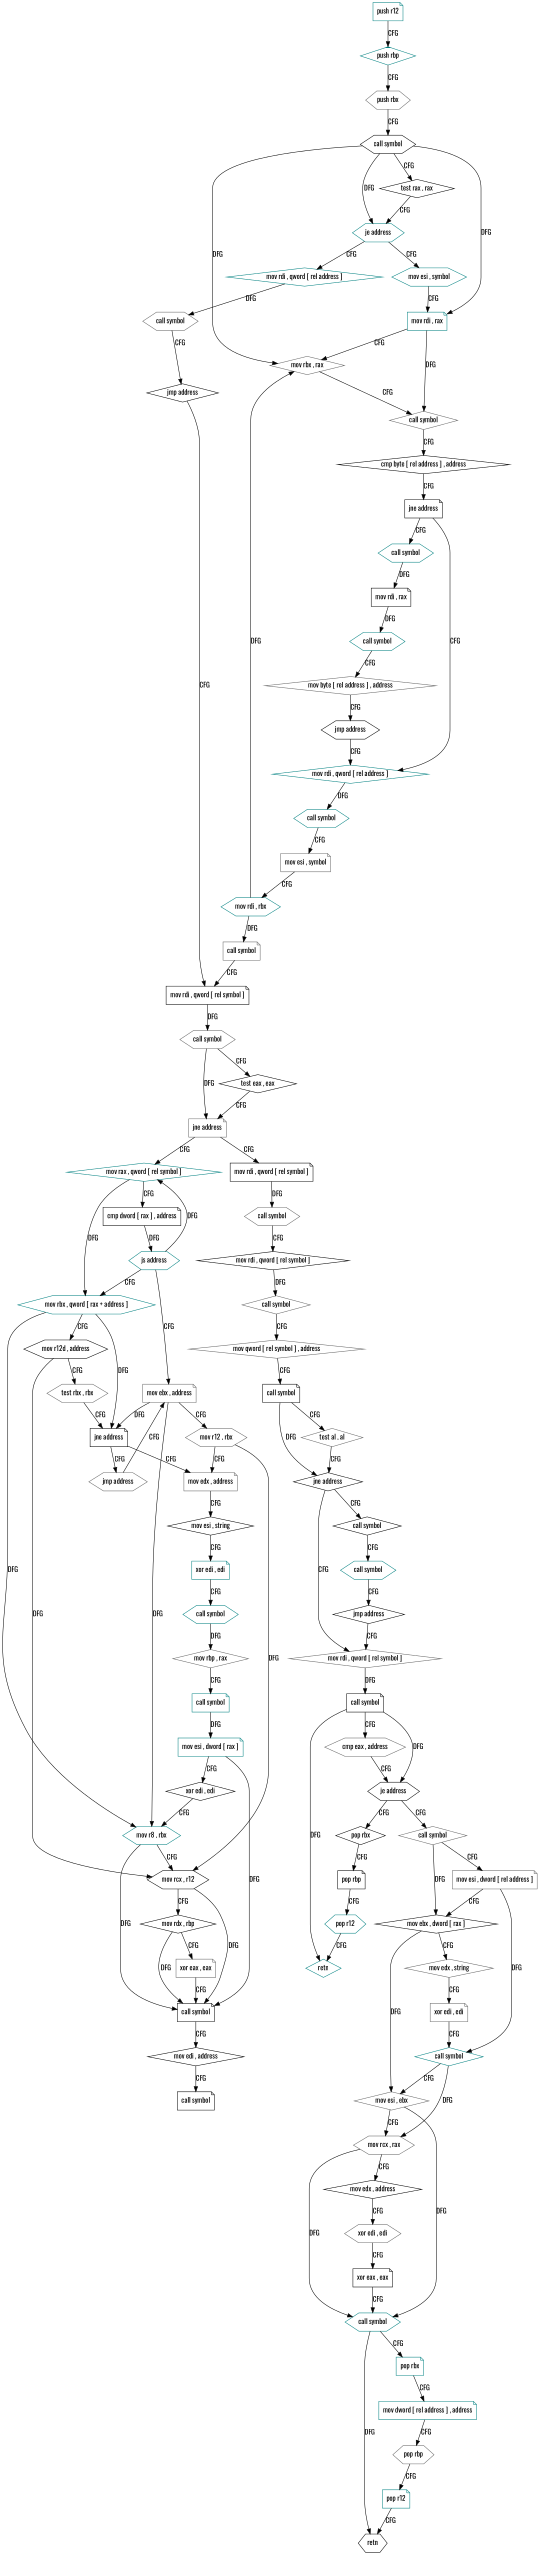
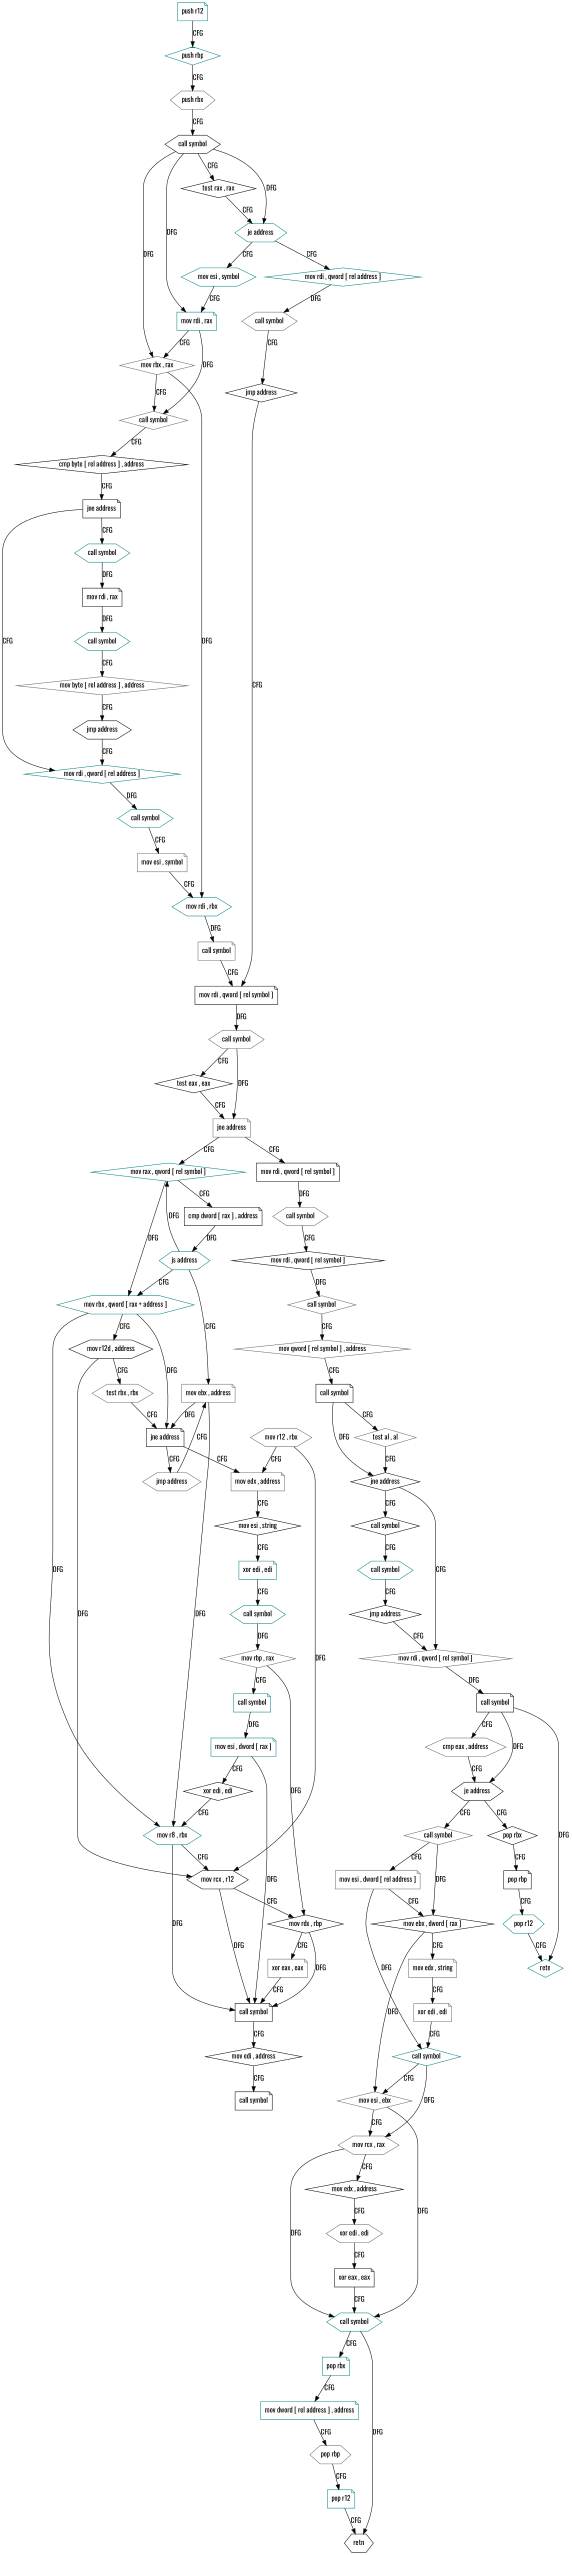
  digraph {
    fontname=Oswald
    node [color=black fontname=Oswald shape=diamond]
    edge [fontname=Oswald]
    n1 [color=teal label="push r12" shape=note]
    n2 [color=teal label="push rbp"]
    n3 [color=gray40 label="push rbx" shape=hexagon]
    n4 [label="call symbol" shape=hexagon]
    n5 [label="test rax , rax"]
    n6 [color=teal label="je address" shape=hexagon]
    n7 [color=teal label="mov rdi , rax" shape=note]
    n8 [color=gray40 label="mov rbx , rax"]
    n9 [color=teal label="mov rdi , qword [ rel address ]"]
    n10 [color=teal label="mov esi , symbol" shape=hexagon]
    n11 [color=gray40 label="call symbol"]
    n12 [color=teal label="mov rdi , rbx" shape=hexagon]
    n13 [color=gray40 label="call symbol" shape=hexagon]
    n14 [label="jmp address"]
    n15 [label="mov rdi , qword [ rel symbol ]" shape=note]
    n16 [color=gray40 label="call symbol" shape=hexagon]
    n17 [label="test eax , eax"]
    n18 [color=gray40 label="jne address" shape=note]
    n19 [label="cmp byte [ rel address ] , address"]
    n20 [color=gray40 label="call symbol" shape=note]
    n21 [label="jne address" shape=note]
    n22 [color=teal label="call symbol" shape=hexagon]
    n23 [color=teal label="mov rdi , qword [ rel address ]"]
    n24 [label="mov rdi , rax" shape=note]
    n25 [color=teal label="call symbol" shape=hexagon]
    n26 [color=teal label="call symbol" shape=hexagon]
    n27 [color=gray40 label="mov esi , symbol" shape=note]
    n28 [color=teal label="mov rax , qword [ rel symbol ]"]
    n29 [label="mov rdi , qword [ rel symbol ]" shape=note]
    n30 [label="cmp dword [ rax ] , address" shape=note]
    n31 [color=teal label="mov rbx , qword [ rax + address ]" shape=hexagon]
    n32 [color=gray40 label="call symbol" shape=hexagon]
    n33 [color=teal label="js address" shape=hexagon]
    n34 [color=gray40 label="mov ebx , address" shape=note]
    n35 [label="mov r12d , address" shape=hexagon]
    n36 [label="jne address" shape=note]
    n37 [color=teal label="mov r8 , rbx" shape=hexagon]
    n38 [label="mov rdi , qword [ rel symbol ]"]
    n39 [color=gray40 label="mov byte [ rel address ] , address"]
    n40 [label="jmp address" shape=hexagon]
    n41 [color=gray40 label="mov r12 , rbx" shape=hexagon]
    n42 [color=gray40 label="test rbx , rbx" shape=hexagon]
    n43 [label="mov rcx , r12" shape=hexagon]
    n44 [color=gray40 label="mov edx , address" shape=note]
    n45 [color=gray40 label="jmp address" shape=hexagon]
    n46 [label="call symbol" shape=note]
    n47 [color=gray40 label="call symbol"]
    n48 [color=gray40 label="mov qword [ rel symbol ] , address"]
    n49 [label="call symbol" shape=note]
    n50 [color=gray40 label="test al , al"]
    n51 [label="jne address"]
    n52 [label="call symbol"]
    n53 [color=gray40 label="mov rdi , qword [ rel symbol ]"]
    n54 [color=teal label="call symbol" shape=hexagon]
    n55 [label="call symbol" shape=note]
    n56 [label="jmp address"]
    n57 [color=gray40 label="cmp eax , address" shape=hexagon]
    n58 [label="je address" shape=hexagon]
    n59 [color=teal label=retn]
    n60 [label="mov rdx , rbp"]
    n61 [label="mov esi , string"]
    n62 [color=teal label="xor edi , edi" shape=note]
    n63 [color=gray40 label="call symbol"]
    n64 [label="pop rbx"]
    n65 [color=gray40 label="mov esi , dword [ rel address ]" shape=note]
    n66 [label="mov ebx , dword [ rax ]"]
    n67 [label="pop rbp" shape=note]
    n68 [color=teal label="call symbol"]
-   n69 [color=gray40 label="mov edx , string"]
+   n69 [color=gray40 label="mov edx , string" shape=note]
    n70 [color=gray40 label="mov esi , ebx"]
    n71 [color=teal label="pop r12" shape=hexagon]
    n72 [color=teal label="call symbol" shape=hexagon]
    n73 [color=gray40 label="mov rbp , rax"]
    n74 [color=teal label="call symbol" shape=note]
    n75 [color=teal label="mov esi , dword [ rax ]" shape=note]
    n76 [color=gray40 label="xor eax , eax" shape=note]
    n77 [label="xor edi , edi"]
    n78 [label="mov edi , address"]
    n79 [label="call symbol" shape=note]
    n80 [color=gray40 label="mov rcx , rax" shape=hexagon]
    n81 [color=gray40 label="xor edi , edi" shape=note]
    n82 [color=teal label="call symbol" shape=hexagon]
    n83 [label="mov edx , address"]
    n84 [color=teal label="pop rbx" shape=note]
    n85 [label=retn shape=hexagon]
    n86 [color=gray40 label="xor edi , edi" shape=hexagon]
    n87 [label="xor eax , eax" shape=note]
    n88 [color=teal label="mov dword [ rel address ] , address" shape=note]
    n89 [color=gray40 label="pop rbp" shape=hexagon]
    n90 [color=teal label="pop r12" shape=note]
    n1 -> n2 [label=CFG]
    n2 -> n3 [label=CFG]
    n3 -> n4 [label=CFG]
    n4 -> n5 [label=CFG]
    n4 -> n6 [label=DFG]
    n4 -> n7 [label=DFG]
    n4 -> n8 [label=DFG]
    n5 -> n6 [label=CFG]
    n6 -> n9 [label=CFG]
    n6 -> n10 [label=CFG]
    n7 -> n8 [label=CFG]
    n7 -> n11 [label=DFG]
    n8 -> n11 [label=CFG]
-   n12 -> n8 [label=DFG]
+   n8 -> n12 [label=DFG]
    n9 -> n13 [label=DFG]
    n10 -> n7 [label=CFG]
    n11 -> n19 [label=CFG]
    n12 -> n20 [label=DFG]
    n13 -> n14 [label=CFG]
    n14 -> n15 [label=CFG]
    n15 -> n16 [label=DFG]
    n16 -> n17 [label=CFG]
    n16 -> n18 [label=DFG]
    n17 -> n18 [label=CFG]
    n18 -> n28 [label=CFG]
    n18 -> n29 [label=CFG]
    n19 -> n21 [label=CFG]
    n20 -> n15 [label=CFG]
    n21 -> n22 [label=CFG]
    n21 -> n23 [label=CFG]
    n22 -> n24 [label=DFG]
    n23 -> n25 [label=DFG]
    n24 -> n26 [label=DFG]
    n25 -> n27 [label=CFG]
    n26 -> n39 [label=CFG]
    n27 -> n12 [label=CFG]
    n28 -> n30 [label=CFG]
    n28 -> n31 [label=DFG]
    n29 -> n32 [label=DFG]
    n30 -> n33 [label=DFG]
    n31 -> n35 [label=CFG]
    n31 -> n36 [label=DFG]
    n31 -> n37 [label=DFG]
    n32 -> n38 [label=CFG]
    n33 -> n28 [label=DFG]
    n33 -> n31 [label=CFG]
    n33 -> n34 [label=CFG]
    n34 -> n36 [label=DFG]
    n34 -> n37 [label=DFG]
-   n34 -> n41 [label=CFG]
    n35 -> n42 [label=CFG]
    n35 -> n43 [label=DFG]
    n36 -> n44 [label=CFG]
    n36 -> n45 [label=CFG]
    n37 -> n43 [label=CFG]
    n37 -> n46 [label=DFG]
    n38 -> n47 [label=DFG]
    n39 -> n40 [label=CFG]
    n40 -> n23 [label=CFG]
    n41 -> n43 [label=DFG]
    n41 -> n44 [label=CFG]
    n42 -> n36 [label=CFG]
    n43 -> n46 [label=DFG]
    n43 -> n60 [label=CFG]
    n44 -> n61 [label=CFG]
    n45 -> n34 [label=CFG]
    n46 -> n78 [label=CFG]
    n47 -> n48 [label=CFG]
    n48 -> n49 [label=CFG]
    n49 -> n50 [label=CFG]
    n49 -> n51 [label=DFG]
    n50 -> n51 [label=CFG]
    n51 -> n52 [label=CFG]
    n51 -> n53 [label=CFG]
    n52 -> n54 [label=CFG]
    n53 -> n55 [label=DFG]
    n54 -> n56 [label=CFG]
    n55 -> n57 [label=CFG]
    n55 -> n58 [label=DFG]
    n55 -> n59 [label=DFG]
    n56 -> n53 [label=CFG]
    n57 -> n58 [label=CFG]
    n58 -> n63 [label=CFG]
    n58 -> n64 [label=CFG]
    n60 -> n46 [label=DFG]
    n60 -> n76 [label=CFG]
    n61 -> n62 [label=CFG]
    n62 -> n72 [label=CFG]
    n63 -> n65 [label=CFG]
    n63 -> n66 [label=DFG]
    n64 -> n67 [label=CFG]
    n65 -> n66 [label=CFG]
    n65 -> n68 [label=DFG]
    n66 -> n69 [label=CFG]
    n66 -> n70 [label=DFG]
    n67 -> n71 [label=CFG]
    n68 -> n70 [label=CFG]
    n68 -> n80 [label=DFG]
    n69 -> n81 [label=CFG]
    n70 -> n80 [label=CFG]
    n70 -> n82 [label=DFG]
    n71 -> n59 [label=CFG]
    n72 -> n73 [label=DFG]
+   n73 -> n60 [label=DFG]
    n73 -> n74 [label=CFG]
    n74 -> n75 [label=DFG]
    n75 -> n46 [label=DFG]
    n75 -> n77 [label=CFG]
    n76 -> n46 [label=CFG]
    n77 -> n37 [label=CFG]
    n78 -> n79 [label=CFG]
    n80 -> n82 [label=DFG]
    n80 -> n83 [label=CFG]
    n81 -> n68 [label=CFG]
    n82 -> n84 [label=CFG]
    n82 -> n85 [label=DFG]
    n83 -> n86 [label=CFG]
    n84 -> n88 [label=CFG]
    n86 -> n87 [label=CFG]
    n87 -> n82 [label=CFG]
    n88 -> n89 [label=CFG]
    n89 -> n90 [label=CFG]
    n90 -> n85 [label=CFG]
  }
